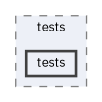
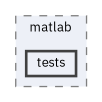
  digraph {
    compound=true
    fontname="IBM Plex Sans"
    n1 [color=grey25 fillcolor="#edf0f7" fontname="IBM Plex Sans" fontsize=10 height=0.2 label=tests shape=box style="filled,bold" width=0.4]
    subgraph cluster_1 {
      bgcolor="#edf0f7"
      fontsize=10
-     label=tests
+     label=matlab
      pencolor=grey50
      style="filled,dashed"
      n1
    }
  }
